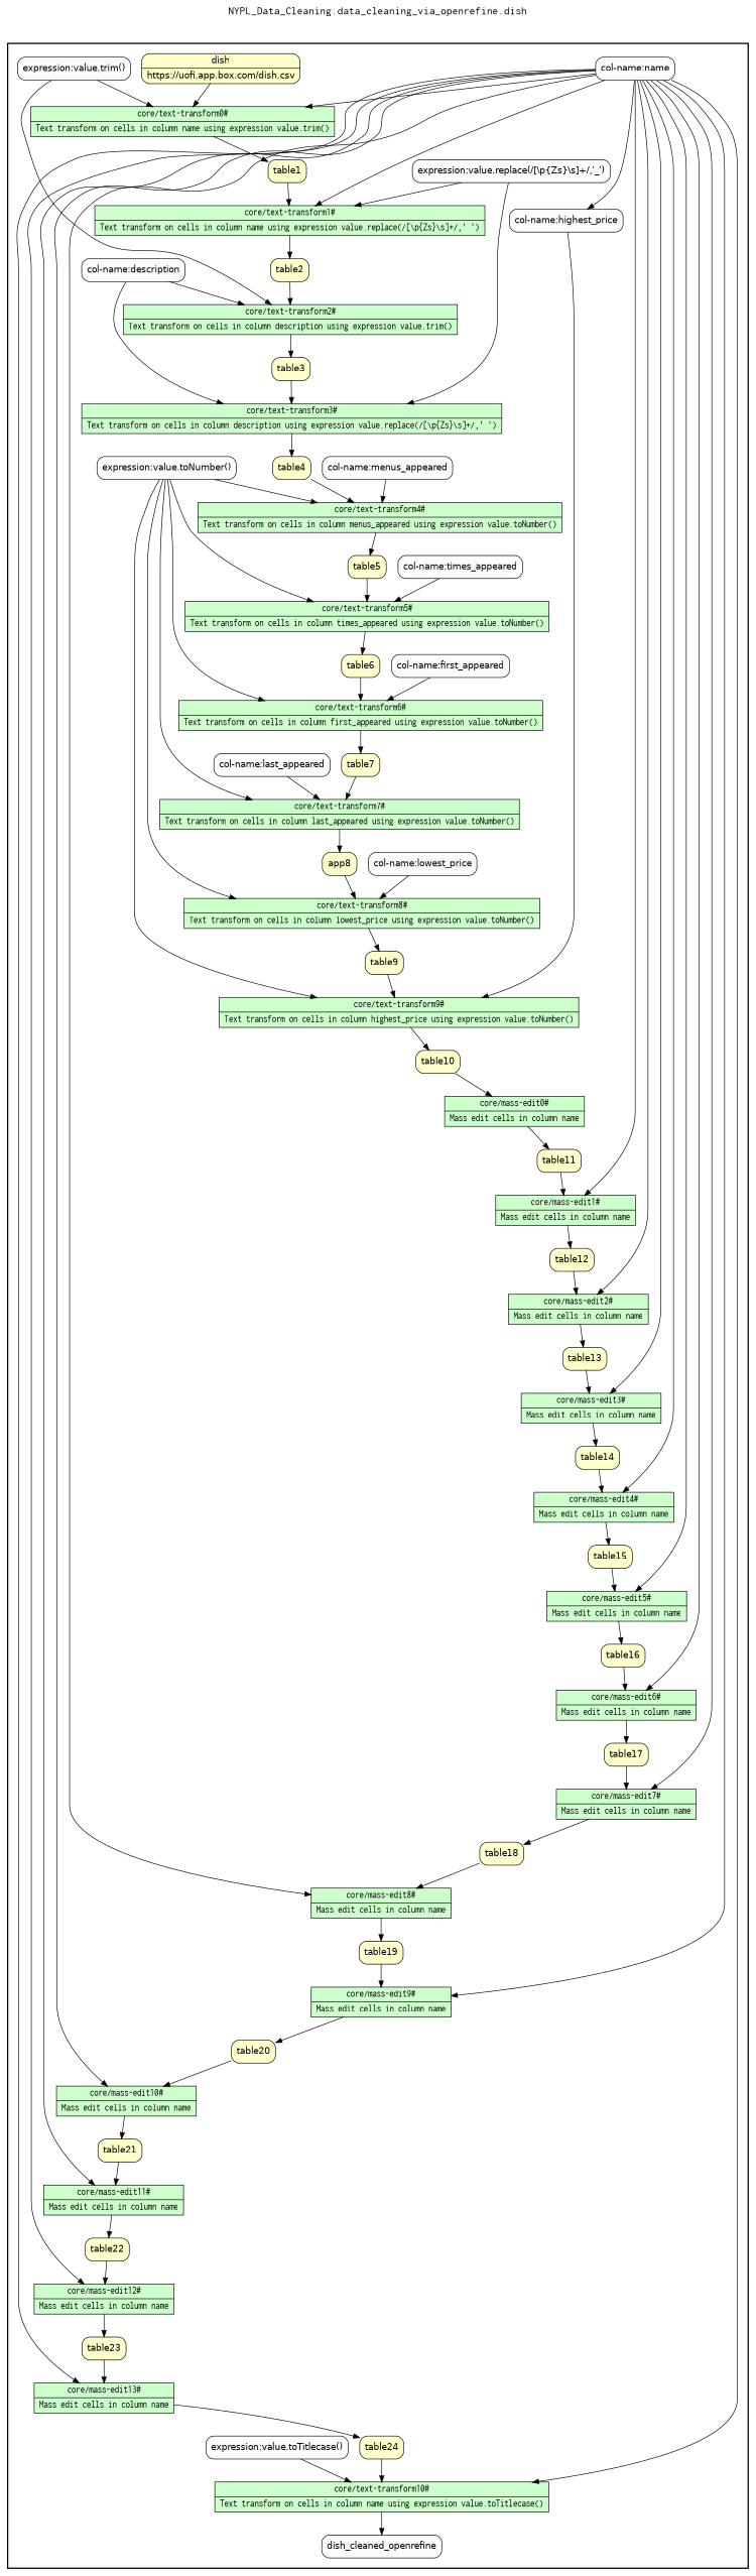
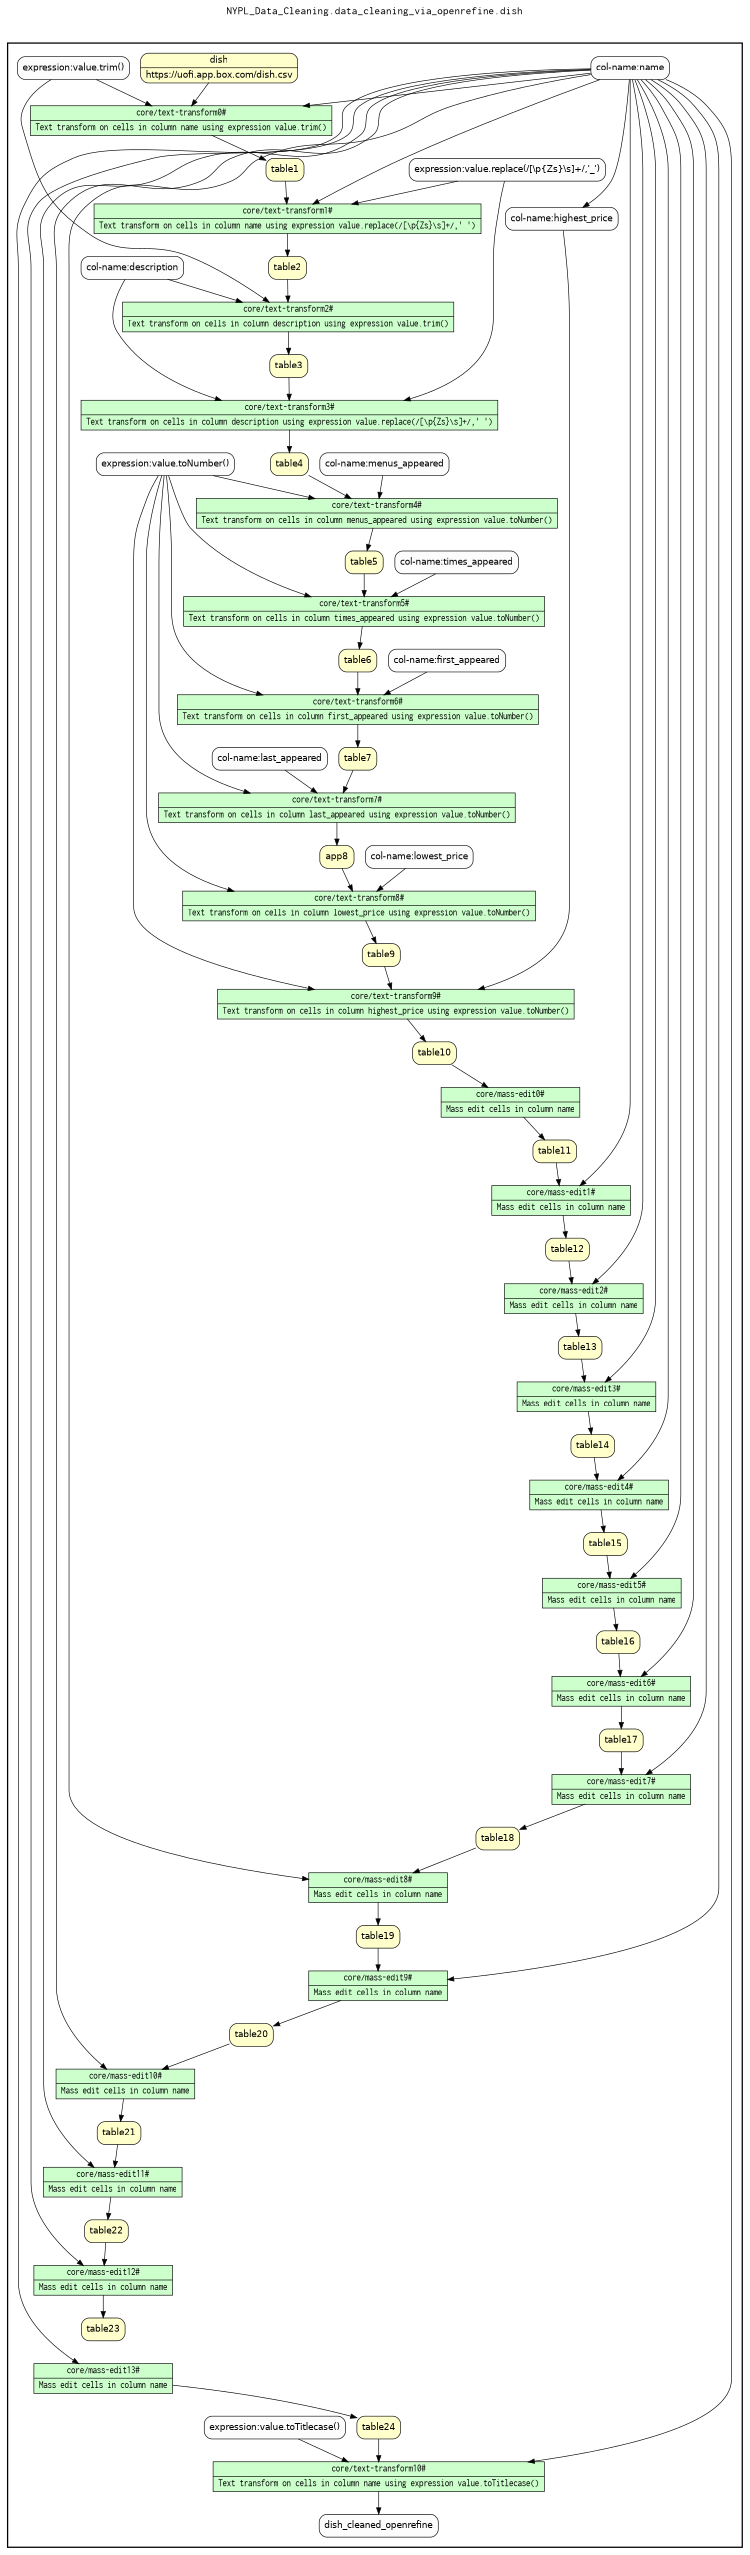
  digraph {
    fontname=Courier
    fontsize=18
    label="NYPL_Data_Cleaning.data_cleaning_via_openrefine.dish"
    labelloc=t
    rankdir=TB
    node [fillcolor="#CCFFCC" fontname=Helvetica peripheries=1 shape=box style="rounded,filled"]
    n1 [fontname=Courier label="{<f0> core/text-transform0# |<f1> Text transform on cells in column name using expression value.trim()}" rankdir=LR shape=record style=filled]
    table1 [fillcolor="#FFFFCC"]
    n3 [fontname=Courier label="{<f0> core/text-transform1# |<f1> Text transform on cells in column name using expression value.replace(/[\\p\{Zs\}\\s]+/,' ')}" rankdir=LR shape=record style=filled]
    table2 [fillcolor="#FFFFCC"]
    n5 [fontname=Courier label="{<f0> core/text-transform2# |<f1> Text transform on cells in column description using expression value.trim()}" rankdir=LR shape=record style=filled]
    table3 [fillcolor="#FFFFCC"]
    n7 [fontname=Courier label="{<f0> core/text-transform3# |<f1> Text transform on cells in column description using expression value.replace(/[\\p\{Zs\}\\s]+/,' ')}" rankdir=LR shape=record style=filled]
    table4 [fillcolor="#FFFFCC"]
    n9 [fontname=Courier label="{<f0> core/text-transform4# |<f1> Text transform on cells in column menus_appeared using expression value.toNumber()}" rankdir=LR shape=record style=filled]
    table5 [fillcolor="#FFFFCC"]
    n11 [fontname=Courier label="{<f0> core/text-transform5# |<f1> Text transform on cells in column times_appeared using expression value.toNumber()}" rankdir=LR shape=record style=filled]
    table6 [fillcolor="#FFFFCC"]
    n13 [fontname=Courier label="{<f0> core/text-transform6# |<f1> Text transform on cells in column first_appeared using expression value.toNumber()}" rankdir=LR shape=record style=filled]
    table7 [fillcolor="#FFFFCC"]
    n15 [fontname=Courier label="{<f0> core/text-transform7# |<f1> Text transform on cells in column last_appeared using expression value.toNumber()}" rankdir=LR shape=record style=filled]
    n16 [fillcolor="#FFFFCC" label=app8]
    n17 [fontname=Courier label="{<f0> core/text-transform8# |<f1> Text transform on cells in column lowest_price using expression value.toNumber()}" rankdir=LR shape=record style=filled]
    table9 [fillcolor="#FFFFCC"]
    n19 [fontname=Courier label="{<f0> core/text-transform9# |<f1> Text transform on cells in column highest_price using expression value.toNumber()}" rankdir=LR shape=record style=filled]
    table10 [fillcolor="#FFFFCC"]
    n21 [fontname=Courier label="{<f0> core/mass-edit0# |<f1> Mass edit cells in column name}" rankdir=LR shape=record style=filled]
    table11 [fillcolor="#FFFFCC"]
    n23 [fontname=Courier label="{<f0> core/mass-edit1# |<f1> Mass edit cells in column name}" rankdir=LR shape=record style=filled]
    table12 [fillcolor="#FFFFCC"]
    n25 [fontname=Courier label="{<f0> core/mass-edit2# |<f1> Mass edit cells in column name}" rankdir=LR shape=record style=filled]
    table13 [fillcolor="#FFFFCC"]
    n27 [fontname=Courier label="{<f0> core/mass-edit3# |<f1> Mass edit cells in column name}" rankdir=LR shape=record style=filled]
    table14 [fillcolor="#FFFFCC"]
    n29 [fontname=Courier label="{<f0> core/mass-edit4# |<f1> Mass edit cells in column name}" rankdir=LR shape=record style=filled]
    table15 [fillcolor="#FFFFCC"]
    n31 [fontname=Courier label="{<f0> core/mass-edit5# |<f1> Mass edit cells in column name}" rankdir=LR shape=record style=filled]
    table16 [fillcolor="#FFFFCC"]
    n33 [fontname=Courier label="{<f0> core/mass-edit6# |<f1> Mass edit cells in column name}" rankdir=LR shape=record style=filled]
    table17 [fillcolor="#FFFFCC"]
    n35 [fontname=Courier label="{<f0> core/mass-edit7# |<f1> Mass edit cells in column name}" rankdir=LR shape=record style=filled]
    table18 [fillcolor="#FFFFCC"]
    n37 [fontname=Courier label="{<f0> core/mass-edit8# |<f1> Mass edit cells in column name}" rankdir=LR shape=record style=filled]
    table19 [fillcolor="#FFFFCC"]
    n39 [fontname=Courier label="{<f0> core/mass-edit9# |<f1> Mass edit cells in column name}" rankdir=LR shape=record style=filled]
    table20 [fillcolor="#FFFFCC"]
    n41 [fontname=Courier label="{<f0> core/mass-edit10# |<f1> Mass edit cells in column name}" rankdir=LR shape=record style=filled]
    table21 [fillcolor="#FFFFCC"]
    n43 [fontname=Courier label="{<f0> core/mass-edit11# |<f1> Mass edit cells in column name}" rankdir=LR shape=record style=filled]
    table22 [fillcolor="#FFFFCC"]
    n45 [fontname=Courier label="{<f0> core/mass-edit12# |<f1> Mass edit cells in column name}" rankdir=LR shape=record style=filled]
    table23 [fillcolor="#FFFFCC"]
    n47 [fontname=Courier label="{<f0> core/mass-edit13# |<f1> Mass edit cells in column name}" rankdir=LR shape=record style=filled]
    table24 [fillcolor="#FFFFCC"]
    n49 [fontname=Courier label="{<f0> core/text-transform10# |<f1> Text transform on cells in column name using expression value.toTitlecase()}" rankdir=LR shape=record style=filled]
    dish_cleaned_openrefine [fillcolor="#FCFCFC"]
    n51 [fillcolor="#FFFFCC" label="{<f0> dish |<f1> https\://uofi.app.box.com/dish.csv}" rankdir=LR shape=record]
    "col-name:name" [fillcolor="#FCFCFC"]
    "expression:value.trim()" [fillcolor="#FCFCFC"]
    "expression:value.replace(/[\\p{Zs}\\s]+/,'_')" [fillcolor="#FCFCFC"]
    "col-name:description" [fillcolor="#FCFCFC"]
    "col-name:menus_appeared" [fillcolor="#FCFCFC"]
    "expression:value.toNumber()" [fillcolor="#FCFCFC"]
    "col-name:times_appeared" [fillcolor="#FCFCFC"]
    "col-name:first_appeared" [fillcolor="#FCFCFC"]
    "col-name:last_appeared" [fillcolor="#FCFCFC"]
    "col-name:lowest_price" [fillcolor="#FCFCFC"]
    "col-name:highest_price" [fillcolor="#FCFCFC"]
    "expression:value.toTitlecase()" [fillcolor="#FCFCFC"]
    subgraph cluster_1 {
      color=black
      label=""
      penwidth=2
      subgraph cluster_2 {
        color=white
        label=""
        penwidth=2
        n1
        table1
        n3
        table2
        n5
        table3
        n7
        table4
        n9
        table5
        n11
        table6
        n13
        table7
        n15
        n16
        n17
        table9
        n19
        table10
        n21
        table11
        n23
        table12
        n25
        table13
        n27
        table14
        n29
        table15
        n31
        table16
        n33
        table17
        n35
        table18
        n37
        table19
        n39
        table20
        n41
        table21
        n43
        table22
        n45
        table23
        n47
        table24
        n49
        dish_cleaned_openrefine
        n51
        "col-name:name"
        "expression:value.trim()"
        "expression:value.replace(/[\\p{Zs}\\s]+/,'_')"
        "col-name:description"
        "col-name:menus_appeared"
        "expression:value.toNumber()"
        "col-name:times_appeared"
        "col-name:first_appeared"
        "col-name:last_appeared"
        "col-name:lowest_price"
        "col-name:highest_price"
        "expression:value.toTitlecase()"
      }
    }
    n1 -> table1
    table1 -> n3
    n3 -> table2
    table2 -> n5
    n5 -> table3
    table3 -> n7
    n7 -> table4
    table4 -> n9
    n9 -> table5
    table5 -> n11
    n11 -> table6
    table6 -> n13
    n13 -> table7
    table7 -> n15
    n15 -> n16
    n16 -> n17
    n17 -> table9
    table9 -> n19
    n19 -> table10
    table10 -> n21
    n21 -> table11
    table11 -> n23
    n23 -> table12
    table12 -> n25
    n25 -> table13
    table13 -> n27
    n27 -> table14
    table14 -> n29
    n29 -> table15
    table15 -> n31
    n31 -> table16
    table16 -> n33
    n33 -> table17
    table17 -> n35
    n35 -> table18
    table18 -> n37
    n37 -> table19
    table19 -> n39
    n39 -> table20
    table20 -> n41
    n41 -> table21
    table21 -> n43
    n43 -> table22
    table22 -> n45
    n45 -> table23
-   table23 -> n47
    n47 -> table24
    table24 -> n49
    n49 -> dish_cleaned_openrefine
    n51 -> n1
    "col-name:name" -> n1
    "col-name:name" -> n3
    "col-name:name" -> n23
    "col-name:name" -> n25
    "col-name:name" -> n27
    "col-name:name" -> n29
    "col-name:name" -> n31
    "col-name:name" -> n33
    "col-name:name" -> n35
    "col-name:name" -> n37
    "col-name:name" -> n39
    "col-name:name" -> n41
    "col-name:name" -> n43
    "col-name:name" -> n45
    "col-name:name" -> n47
    "col-name:name" -> n49
    "col-name:name" -> "col-name:highest_price"
    "expression:value.trim()" -> n1
    "expression:value.trim()" -> n5
    "expression:value.replace(/[\\p{Zs}\\s]+/,'_')" -> n3
    "expression:value.replace(/[\\p{Zs}\\s]+/,'_')" -> n7
    "col-name:description" -> n5
    "col-name:description" -> n7
    "col-name:menus_appeared" -> n9
    "expression:value.toNumber()" -> n9
    "expression:value.toNumber()" -> n11
    "expression:value.toNumber()" -> n13
    "expression:value.toNumber()" -> n15
    "expression:value.toNumber()" -> n17
    "expression:value.toNumber()" -> n19
    "col-name:times_appeared" -> n11
    "col-name:first_appeared" -> n13
    "col-name:last_appeared" -> n15
    "col-name:lowest_price" -> n17
    "col-name:highest_price" -> n19
    "expression:value.toTitlecase()" -> n49
  }
